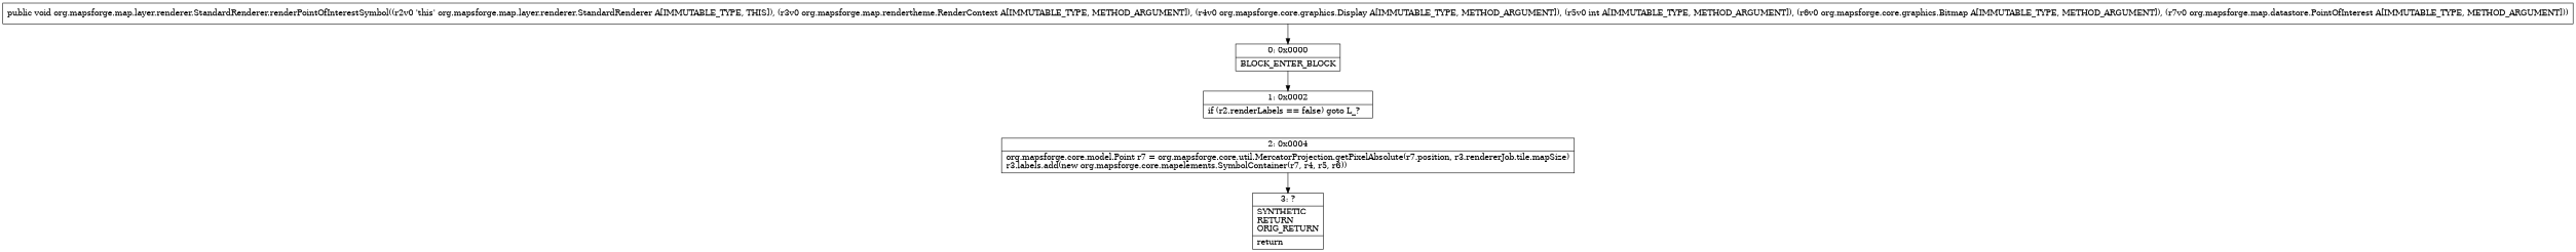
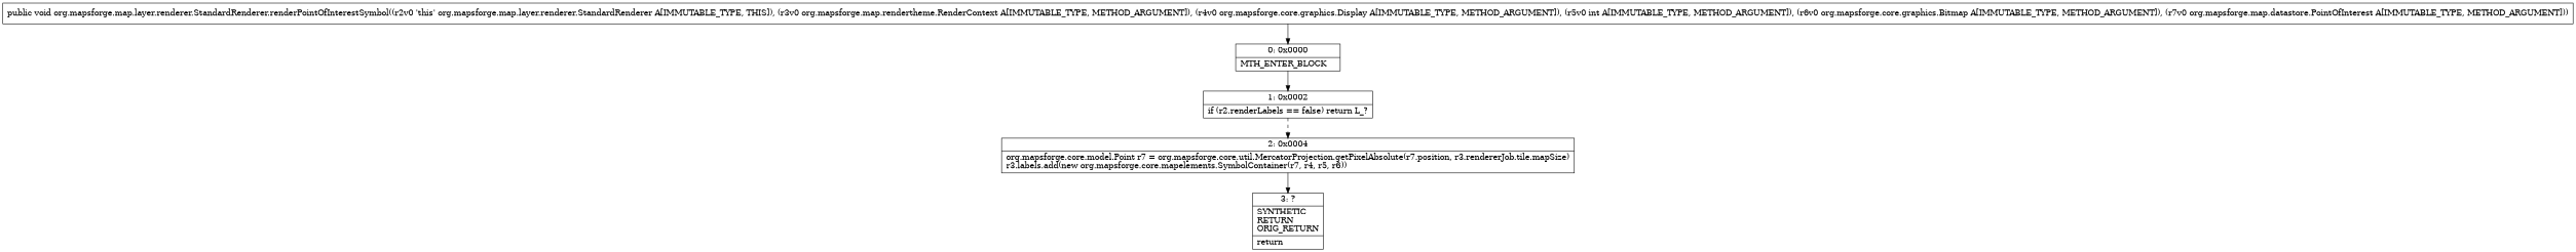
  digraph {
    node [shape=record]
-   n1 [label="{0\:\ 0x0000|BLOCK_ENTER_BLOCK\l}"]
-   n2 [label="{1\:\ 0x0002|if (r2.renderLabels == false) goto L_?\l}"]
+   n1 [label="{0\:\ 0x0000|MTH_ENTER_BLOCK\l}"]
+   n2 [label="{1\:\ 0x0002|if (r2.renderLabels == false) return L_?\l}"]
    n3 [label="{2\:\ 0x0004|org.mapsforge.core.model.Point r7 = org.mapsforge.core.util.MercatorProjection.getPixelAbsolute(r7.position, r3.rendererJob.tile.mapSize)\lr3.labels.add(new org.mapsforge.core.mapelements.SymbolContainer(r7, r4, r5, r6))\l}"]
    n4 [label="{3\:\ ?|SYNTHETIC\lRETURN\lORIG_RETURN\l|return\l}"]
    n5 [label="{public void org.mapsforge.map.layer.renderer.StandardRenderer.renderPointOfInterestSymbol((r2v0 'this' org.mapsforge.map.layer.renderer.StandardRenderer A[IMMUTABLE_TYPE, THIS]), (r3v0 org.mapsforge.map.rendertheme.RenderContext A[IMMUTABLE_TYPE, METHOD_ARGUMENT]), (r4v0 org.mapsforge.core.graphics.Display A[IMMUTABLE_TYPE, METHOD_ARGUMENT]), (r5v0 int A[IMMUTABLE_TYPE, METHOD_ARGUMENT]), (r6v0 org.mapsforge.core.graphics.Bitmap A[IMMUTABLE_TYPE, METHOD_ARGUMENT]), (r7v0 org.mapsforge.map.datastore.PointOfInterest A[IMMUTABLE_TYPE, METHOD_ARGUMENT])) }"]
    n1 -> n2
+   n2 -> n3 [style=dashed]
    n3 -> n4
    n5 -> n1
  }
